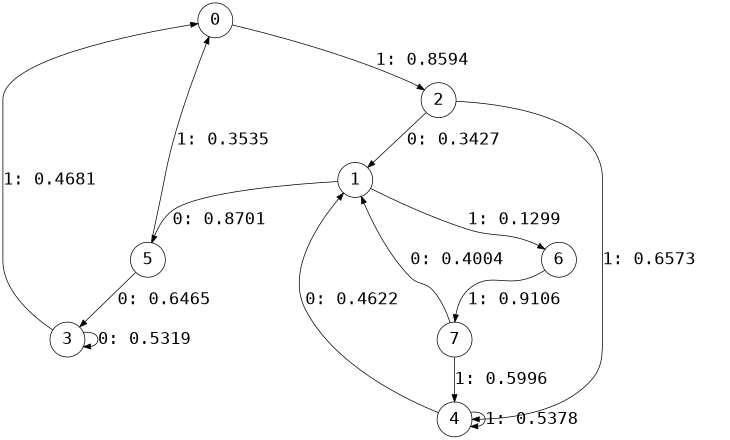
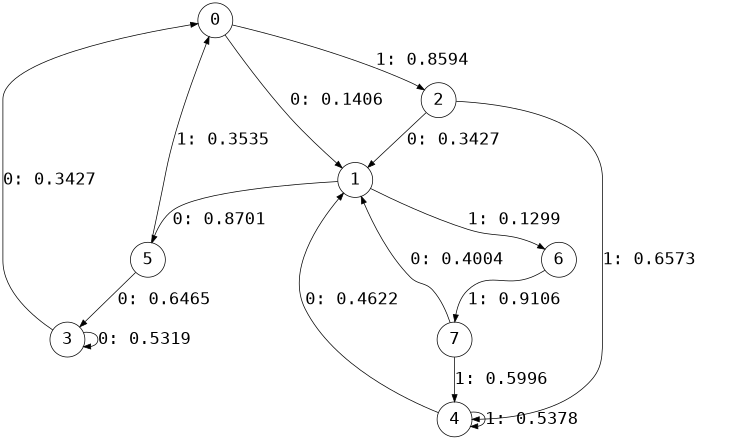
  digraph {
    fontname="DejaVu Sans Mono"
    node [fontname="DejaVu Sans Mono" fontsize=24 shape=circle]
    edge [fontname="DejaVu Sans Mono" fontsize=24]
    0
    1
    2
    5
    6
    4
    3
    7
+   0 -> 1 [label="0: 0.1406   "]
    0 -> 2 [label="1: 0.8594   "]
    1 -> 5 [label="0: 0.8701   "]
    1 -> 6 [label="1: 0.1299   "]
    2 -> 1 [label="0: 0.3427   "]
    2 -> 4 [label="1: 0.6573   "]
    5 -> 0 [label="1: 0.3535   "]
    5 -> 3 [label="0: 0.6465   "]
    6 -> 7 [label="1: 0.9106   "]
    4 -> 1 [label="0: 0.4622   "]
    4 -> 4 [label="1: 0.5378   "]
-   3 -> 0 [label="1: 0.4681   "]
+   3 -> 0 [label="0: 0.3427   "]
    3 -> 3 [label="0: 0.5319   "]
    7 -> 1 [label="0: 0.4004   "]
    7 -> 4 [label="1: 0.5996   "]
  }
